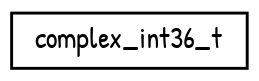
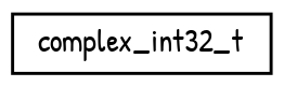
  digraph {
    rankdir=TB
    fontname="Patrick Hand"
-   n1 [color=black fillcolor=white fontname="Patrick Hand" fontsize=10 height=0.2 label=complex_int36_t shape=record style=filled width=0.4]
+   n1 [color=black fillcolor=white fontname="Patrick Hand" fontsize=10 height=0.2 label=complex_int32_t shape=record style=filled width=0.4]
  }
